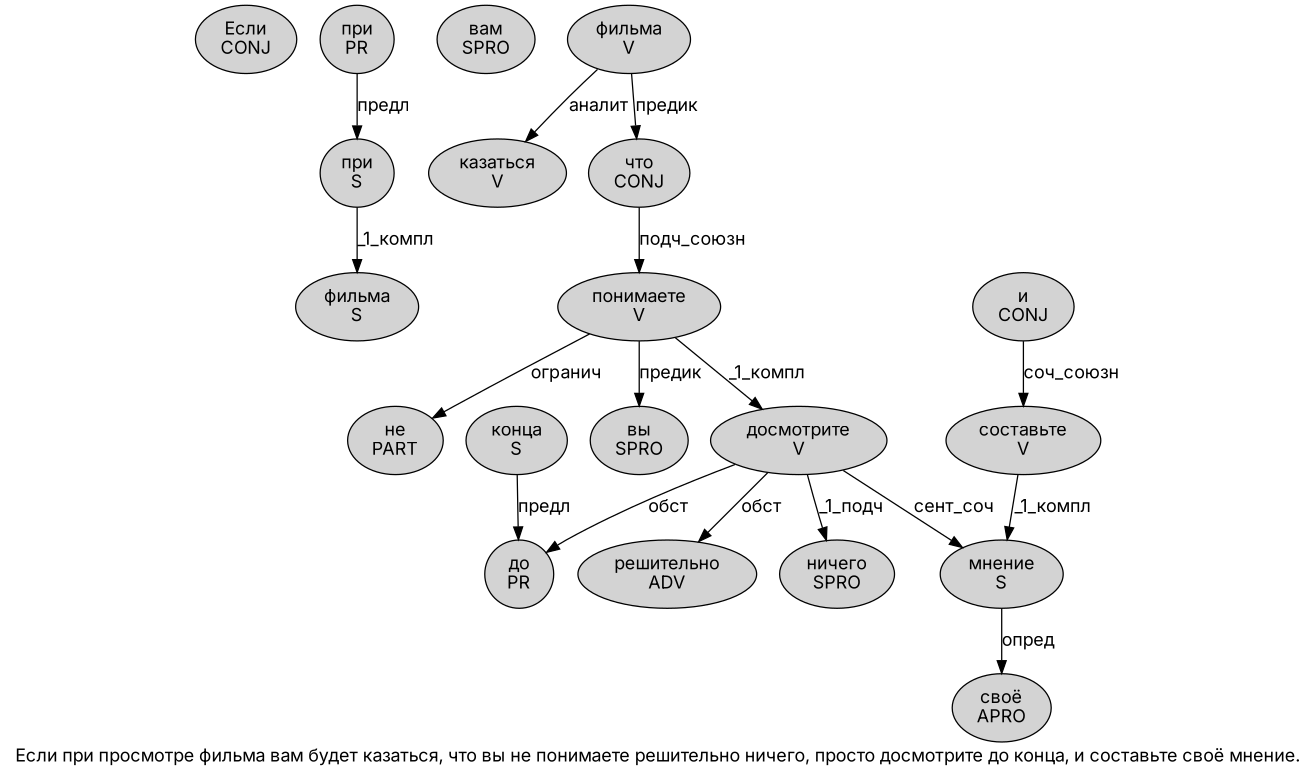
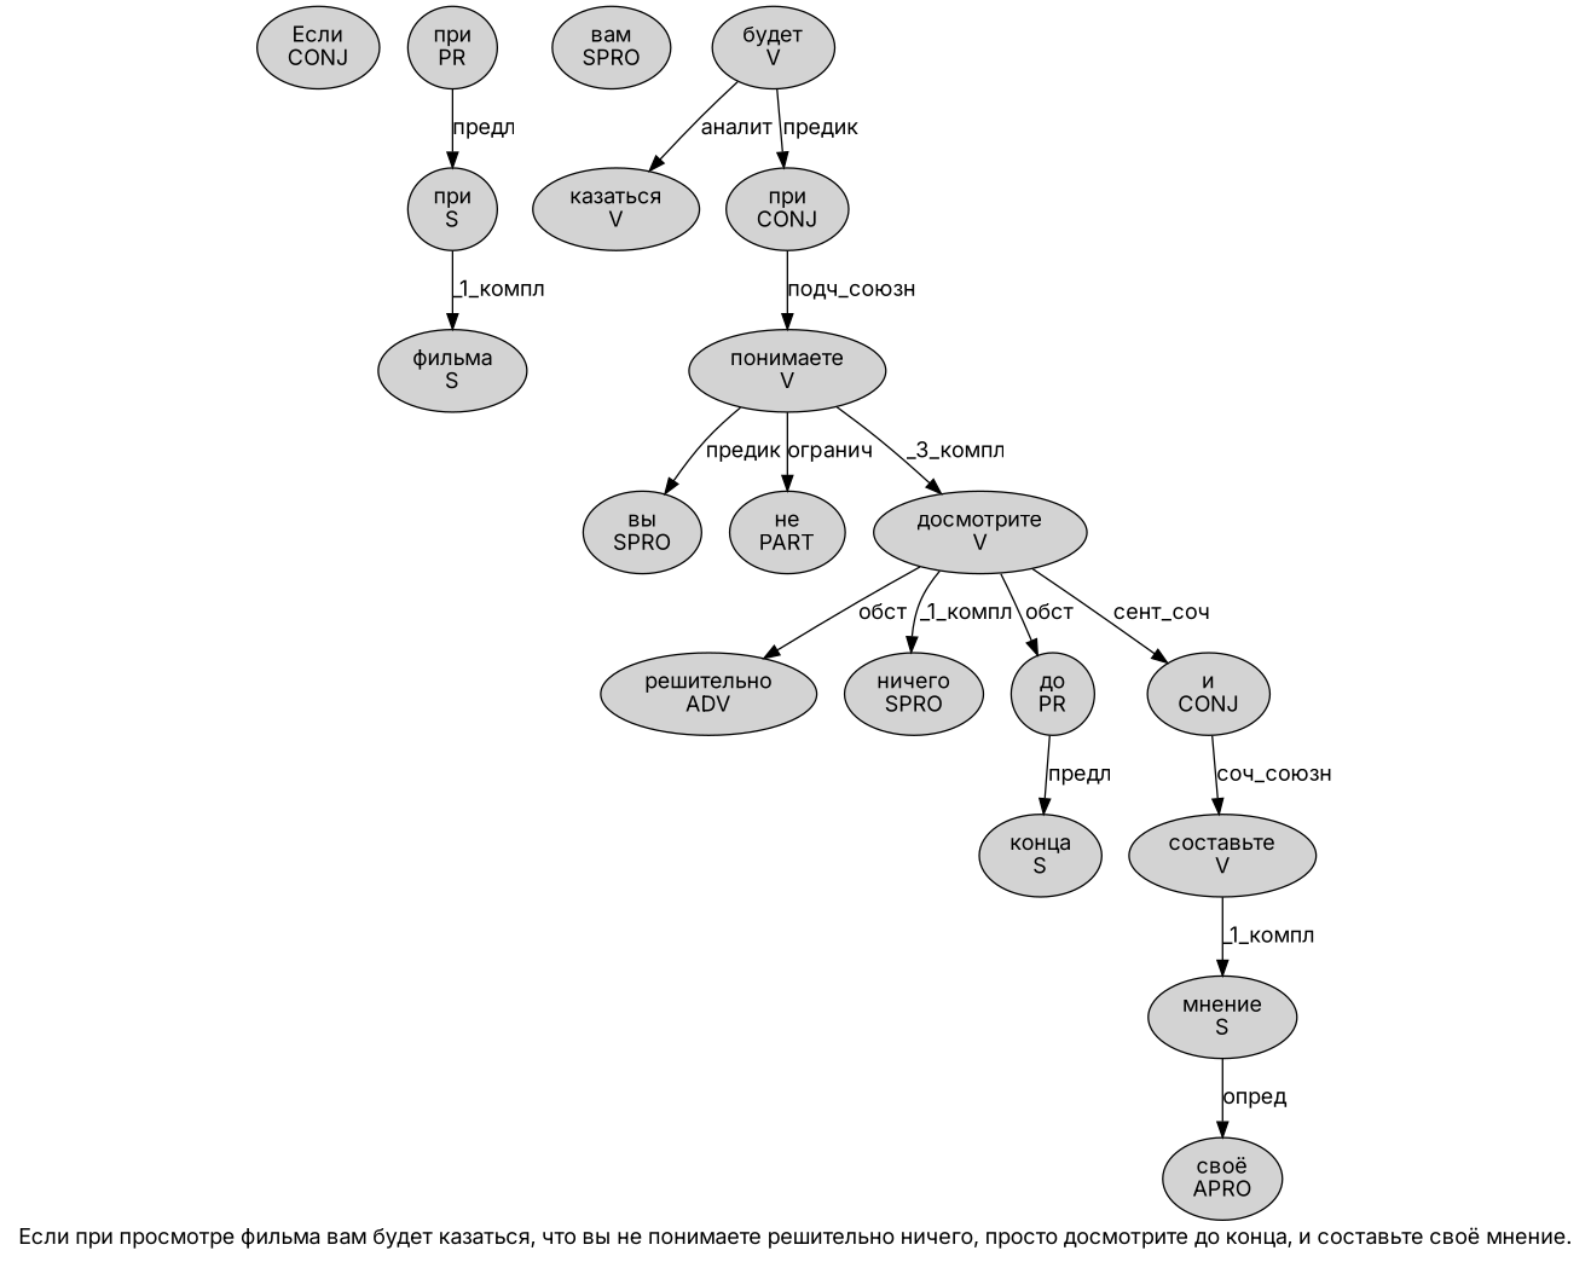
  digraph {
    fontname=Inter
    label="Если при просмотре фильма вам будет казаться, что вы не понимаете решительно ничего, просто досмотрите до конца, и составьте своё мнение."
    node [fillcolor=lightgray fontname=Inter penwidth=1 shape=ellipse style=filled]
    edge [fontname=Inter]
    n1 [label="Если\nCONJ"]
    n2 [label="при\nPR"]
    n3 [label="при\nS"]
    n4 [label="фильма\nS"]
    n5 [label="вам\nSPRO"]
-   n6 [label="фильма\nV"]
+   n6 [label="будет\nV"]
    n7 [label="казаться\nV"]
-   n8 [label="что\nCONJ"]
+   n8 [label="при\nCONJ"]
    n9 [label="понимаете\nV"]
    n10 [label="вы\nSPRO"]
    n11 [label="не\nPART"]
    n12 [label="досмотрите\nV"]
    n13 [label="решительно\nADV"]
    n14 [label="ничего\nSPRO"]
    n15 [label="до\nPR"]
    n16 [label="и\nCONJ"]
    n17 [label="конца\nS"]
    n18 [label="составьте\nV"]
    n19 [label="мнение\nS"]
    n20 [label="своё\nAPRO"]
    n2 -> n3 [label="предл"]
    n3 -> n4 [label="_1_компл"]
    n6 -> n7 [label="аналит"]
    n6 -> n8 [label="предик"]
    n8 -> n9 [label="подч_союзн"]
    n9 -> n10 [label="предик"]
    n9 -> n11 [label="огранич"]
-   n9 -> n12 [label="_1_компл"]
+   n9 -> n12 [label="_3_компл"]
    n12 -> n13 [label="обст"]
-   n12 -> n14 [label="_1_подч"]
+   n12 -> n14 [label="_1_компл"]
    n12 -> n15 [label="обст"]
-   n12 -> n19 [label="сент_соч"]
-   n17 -> n15 [label="предл"]
+   n12 -> n16 [label="сент_соч"]
+   n15 -> n17 [label="предл"]
    n16 -> n18 [label="соч_союзн"]
    n18 -> n19 [label="_1_компл"]
    n19 -> n20 [label="опред"]
  }
